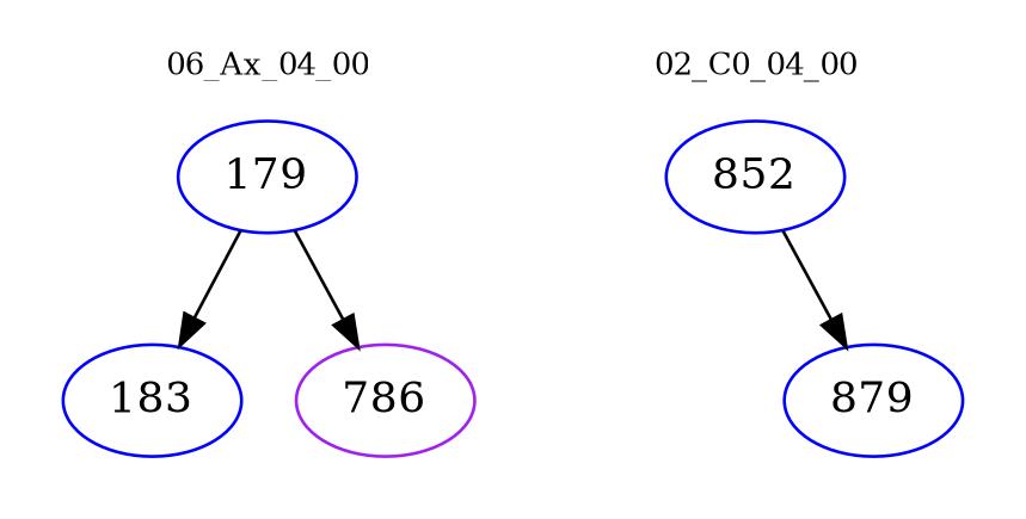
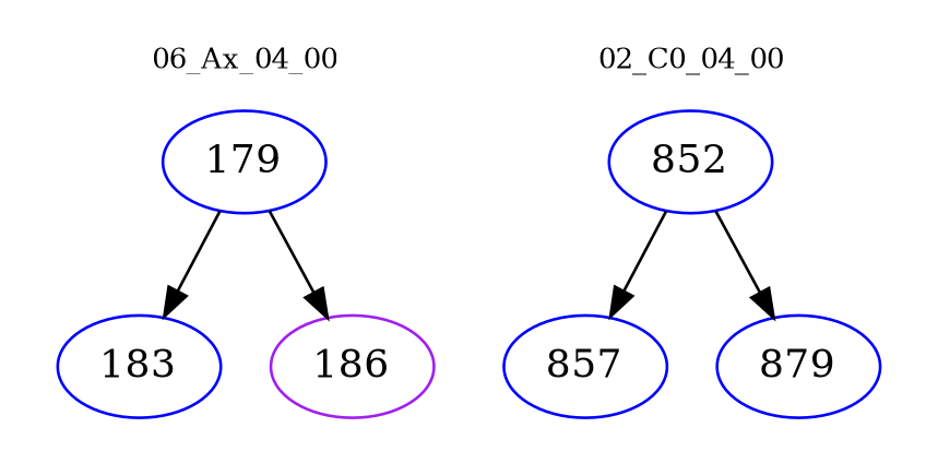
  digraph {
    node [color=blue]
    edge [color=black]
    n1 [label=179]
    n2 [label=183]
-   n3 [color=purple label=786]
+   n3 [color=purple label=186]
    n4 [label=852]
+   n5 [label=857]
    n6 [label=879]
    subgraph cluster_1 {
      color=white
      fontsize=10
      label="06_Ax_04_00"
      n1
      n2
      n3
    }
    subgraph cluster_2 {
      color=white
      fontsize=10
      label="02_C0_04_00"
      n4
+     n5
      n6
    }
    n1 -> n2
    n1 -> n3
+   n4 -> n5
    n4 -> n6
  }
